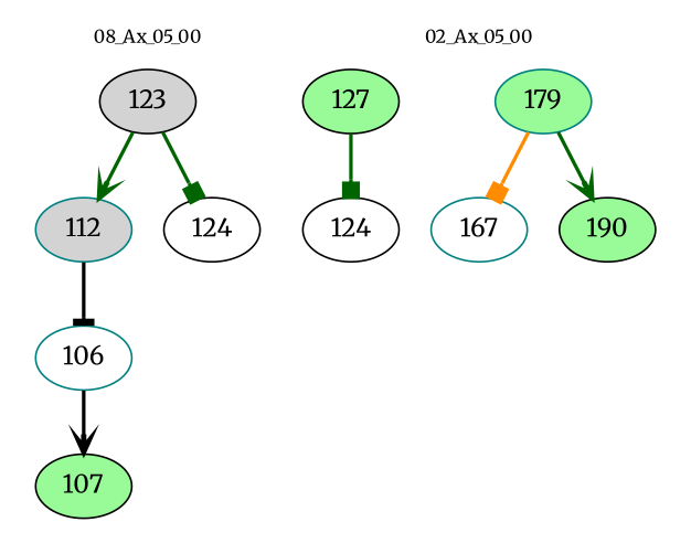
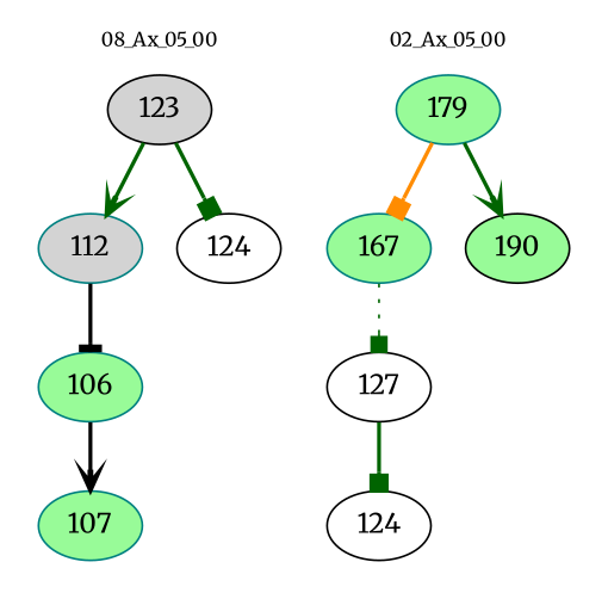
  digraph {
    fontname=Merriweather
    node [color=black fillcolor=palegreen fontname=Merriweather style=filled]
    edge [arrowhead=box color=darkgreen fontname=Merriweather style=bold]
    n1 [fillcolor=lightgrey label=123]
    n2 [color=teal fillcolor=lightgrey label=112]
    n3 [fillcolor=white label=124]
-   n4 [color=teal fillcolor=white label=106]
-   n5 [label=107]
+   n4 [color=teal label=106]
+   n5 [color=teal label=107]
    n6 [color=teal label=179]
-   n7 [color=teal fillcolor=white label=167]
+   n7 [color=teal label=167]
    n8 [label=190]
-   n9 [label=127]
+   n9 [fillcolor=white label=127]
    n10 [fillcolor=white label=124]
    subgraph cluster_1 {
      color=white
      fontsize=10
      label="08_Ax_05_00"
      n1
      n2
      n3
      n4
      n5
    }
    subgraph cluster_2 {
      color=white
      fontsize=10
      label="02_Ax_05_00"
      n6
      n7
      n8
      n9
      n10
    }
    n1 -> n2 [arrowhead=vee]
    n1 -> n3
    n2 -> n4 [arrowhead=tee color=black]
    n4 -> n5 [arrowhead=vee color=black]
    n6 -> n7 [color=darkorange]
    n6 -> n8 [arrowhead=vee]
+   n7 -> n9 [style=dotted]
    n9 -> n10
  }
